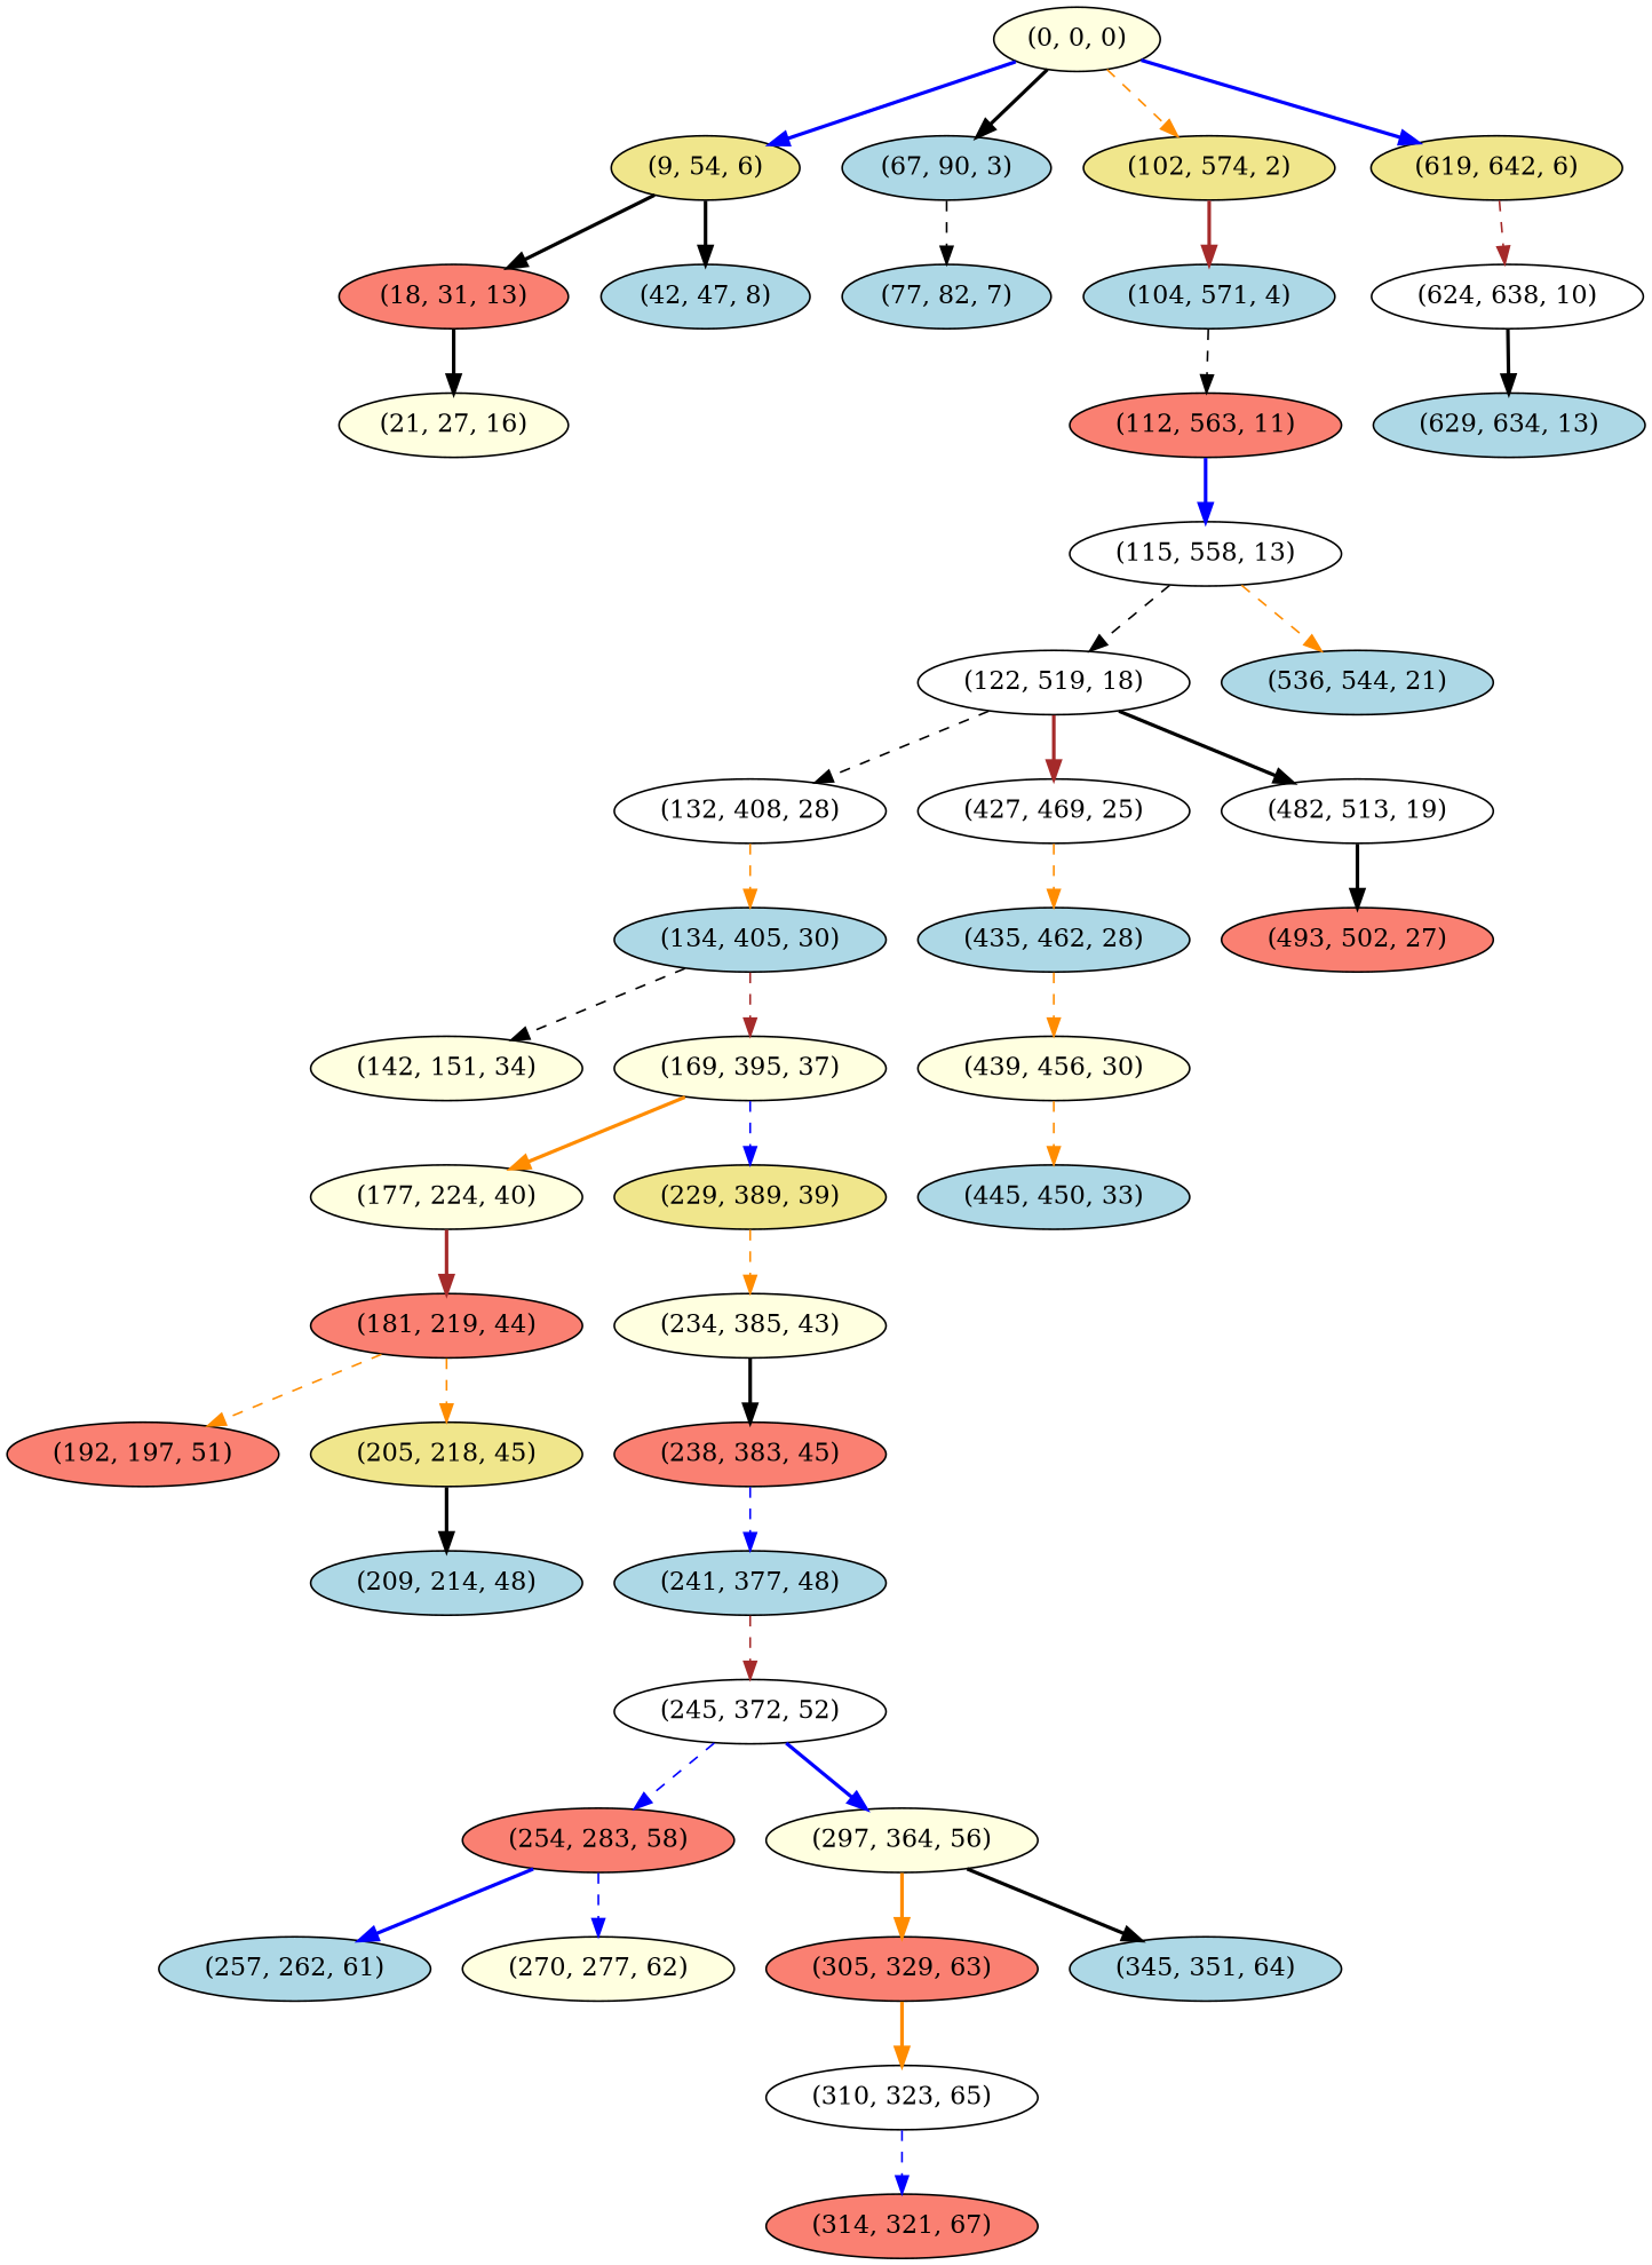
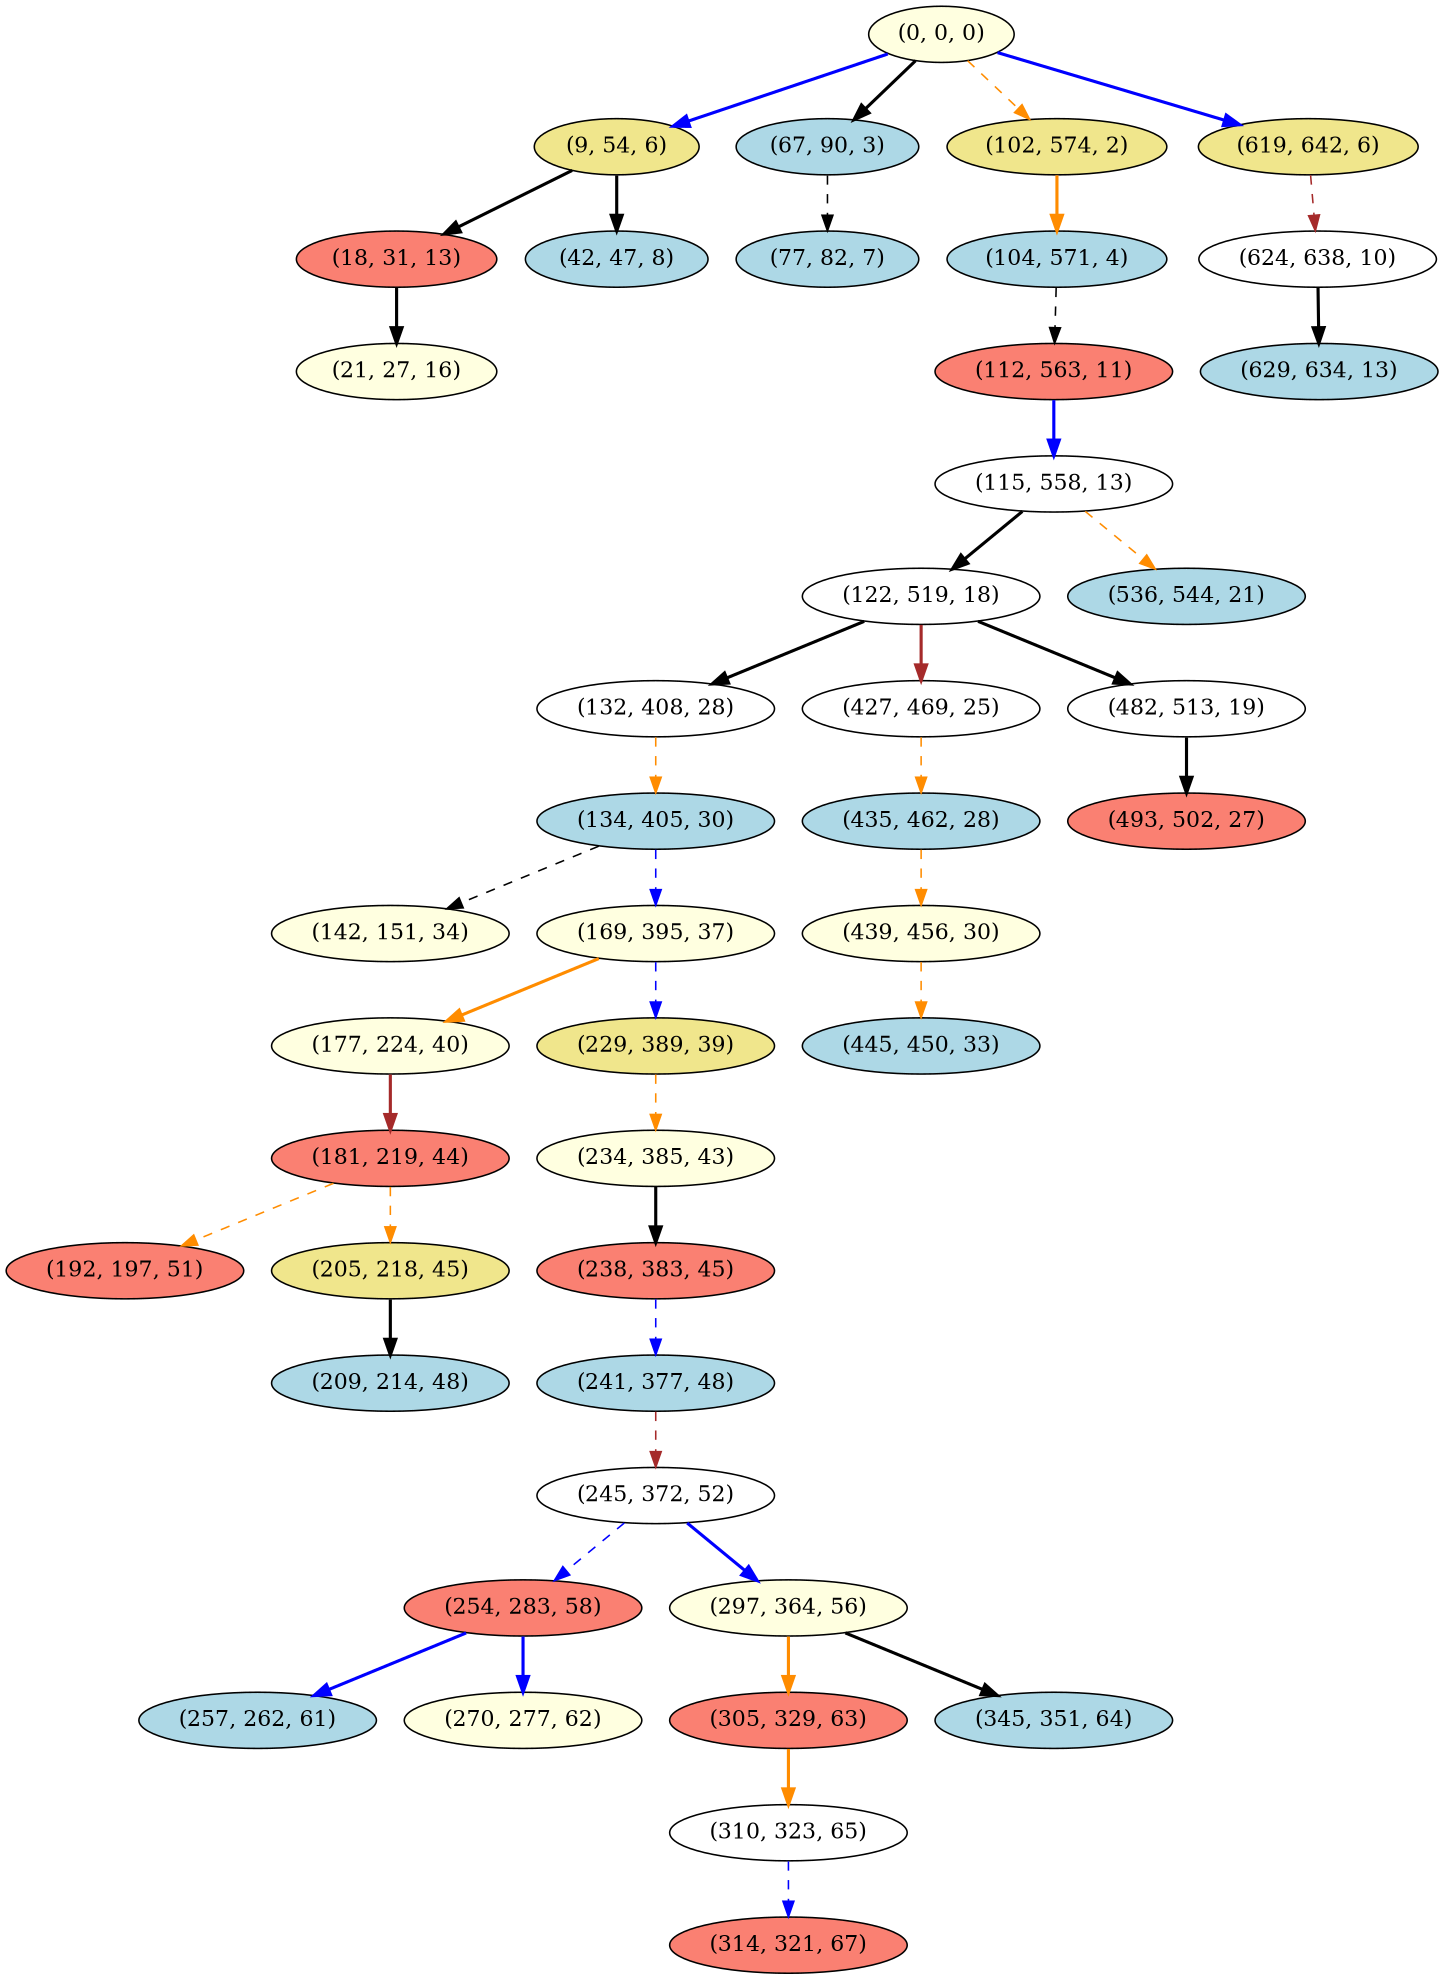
  digraph {
    node [fillcolor=lightblue style=filled]
    edge [color=black style=bold]
    "(0, 0, 0)" [fillcolor=lightyellow]
    "(9, 54, 6)" [fillcolor=khaki]
    "(67, 90, 3)"
    "(102, 574, 2)" [fillcolor=khaki]
    "(619, 642, 6)" [fillcolor=khaki]
    "(18, 31, 13)" [fillcolor=salmon]
    "(42, 47, 8)"
    "(77, 82, 7)"
    "(104, 571, 4)"
    "(624, 638, 10)" [fillcolor=white]
    "(21, 27, 16)" [fillcolor=lightyellow]
    "(112, 563, 11)" [fillcolor=salmon]
    "(115, 558, 13)" [fillcolor=white]
    "(122, 519, 18)" [fillcolor=white]
    "(536, 544, 21)"
    "(132, 408, 28)" [fillcolor=white]
    "(427, 469, 25)" [fillcolor=white]
    "(482, 513, 19)" [fillcolor=white]
    "(134, 405, 30)"
    "(435, 462, 28)"
    "(493, 502, 27)" [fillcolor=salmon]
    "(142, 151, 34)" [fillcolor=lightyellow]
    "(169, 395, 37)" [fillcolor=lightyellow]
    "(177, 224, 40)" [fillcolor=lightyellow]
    "(229, 389, 39)" [fillcolor=khaki]
    "(181, 219, 44)" [fillcolor=salmon]
    "(234, 385, 43)" [fillcolor=lightyellow]
    "(192, 197, 51)" [fillcolor=salmon]
    "(205, 218, 45)" [fillcolor=khaki]
    "(209, 214, 48)"
    "(238, 383, 45)" [fillcolor=salmon]
    "(241, 377, 48)"
    "(245, 372, 52)" [fillcolor=white]
    "(254, 283, 58)" [fillcolor=salmon]
    "(297, 364, 56)" [fillcolor=lightyellow]
    "(257, 262, 61)"
    "(270, 277, 62)" [fillcolor=lightyellow]
    "(305, 329, 63)" [fillcolor=salmon]
    "(345, 351, 64)"
    "(310, 323, 65)" [fillcolor=white]
    "(314, 321, 67)" [fillcolor=salmon]
    "(439, 456, 30)" [fillcolor=lightyellow]
    "(445, 450, 33)"
    "(629, 634, 13)"
    "(0, 0, 0)" -> "(9, 54, 6)" [color=blue]
    "(0, 0, 0)" -> "(67, 90, 3)"
    "(0, 0, 0)" -> "(102, 574, 2)" [color=darkorange style=dashed]
    "(0, 0, 0)" -> "(619, 642, 6)" [color=blue]
    "(9, 54, 6)" -> "(18, 31, 13)"
    "(9, 54, 6)" -> "(42, 47, 8)"
    "(67, 90, 3)" -> "(77, 82, 7)" [style=dashed]
-   "(102, 574, 2)" -> "(104, 571, 4)" [color=brown]
+   "(102, 574, 2)" -> "(104, 571, 4)" [color=darkorange]
    "(619, 642, 6)" -> "(624, 638, 10)" [color=brown style=dashed]
    "(18, 31, 13)" -> "(21, 27, 16)"
    "(104, 571, 4)" -> "(112, 563, 11)" [style=dashed]
    "(624, 638, 10)" -> "(629, 634, 13)"
    "(112, 563, 11)" -> "(115, 558, 13)" [color=blue]
-   "(115, 558, 13)" -> "(122, 519, 18)" [style=dashed]
+   "(115, 558, 13)" -> "(122, 519, 18)"
    "(115, 558, 13)" -> "(536, 544, 21)" [color=darkorange style=dashed]
-   "(122, 519, 18)" -> "(132, 408, 28)" [style=dashed]
+   "(122, 519, 18)" -> "(132, 408, 28)"
    "(122, 519, 18)" -> "(427, 469, 25)" [color=brown]
    "(122, 519, 18)" -> "(482, 513, 19)"
    "(132, 408, 28)" -> "(134, 405, 30)" [color=darkorange style=dashed]
    "(427, 469, 25)" -> "(435, 462, 28)" [color=darkorange style=dashed]
    "(482, 513, 19)" -> "(493, 502, 27)"
    "(134, 405, 30)" -> "(142, 151, 34)" [style=dashed]
-   "(134, 405, 30)" -> "(169, 395, 37)" [color=brown style=dashed]
+   "(134, 405, 30)" -> "(169, 395, 37)" [color=blue style=dashed]
    "(435, 462, 28)" -> "(439, 456, 30)" [color=darkorange style=dashed]
    "(169, 395, 37)" -> "(177, 224, 40)" [color=darkorange]
    "(169, 395, 37)" -> "(229, 389, 39)" [color=blue style=dashed]
    "(177, 224, 40)" -> "(181, 219, 44)" [color=brown]
    "(229, 389, 39)" -> "(234, 385, 43)" [color=darkorange style=dashed]
    "(181, 219, 44)" -> "(192, 197, 51)" [color=darkorange style=dashed]
    "(181, 219, 44)" -> "(205, 218, 45)" [color=darkorange style=dashed]
    "(234, 385, 43)" -> "(238, 383, 45)"
    "(205, 218, 45)" -> "(209, 214, 48)"
    "(238, 383, 45)" -> "(241, 377, 48)" [color=blue style=dashed]
    "(241, 377, 48)" -> "(245, 372, 52)" [color=brown style=dashed]
    "(245, 372, 52)" -> "(254, 283, 58)" [color=blue style=dashed]
    "(245, 372, 52)" -> "(297, 364, 56)" [color=blue]
    "(254, 283, 58)" -> "(257, 262, 61)" [color=blue]
-   "(254, 283, 58)" -> "(270, 277, 62)" [color=blue style=dashed]
+   "(254, 283, 58)" -> "(270, 277, 62)" [color=blue]
    "(297, 364, 56)" -> "(305, 329, 63)" [color=darkorange]
    "(297, 364, 56)" -> "(345, 351, 64)"
    "(305, 329, 63)" -> "(310, 323, 65)" [color=darkorange]
    "(310, 323, 65)" -> "(314, 321, 67)" [color=blue style=dashed]
    "(439, 456, 30)" -> "(445, 450, 33)" [color=darkorange style=dashed]
  }
